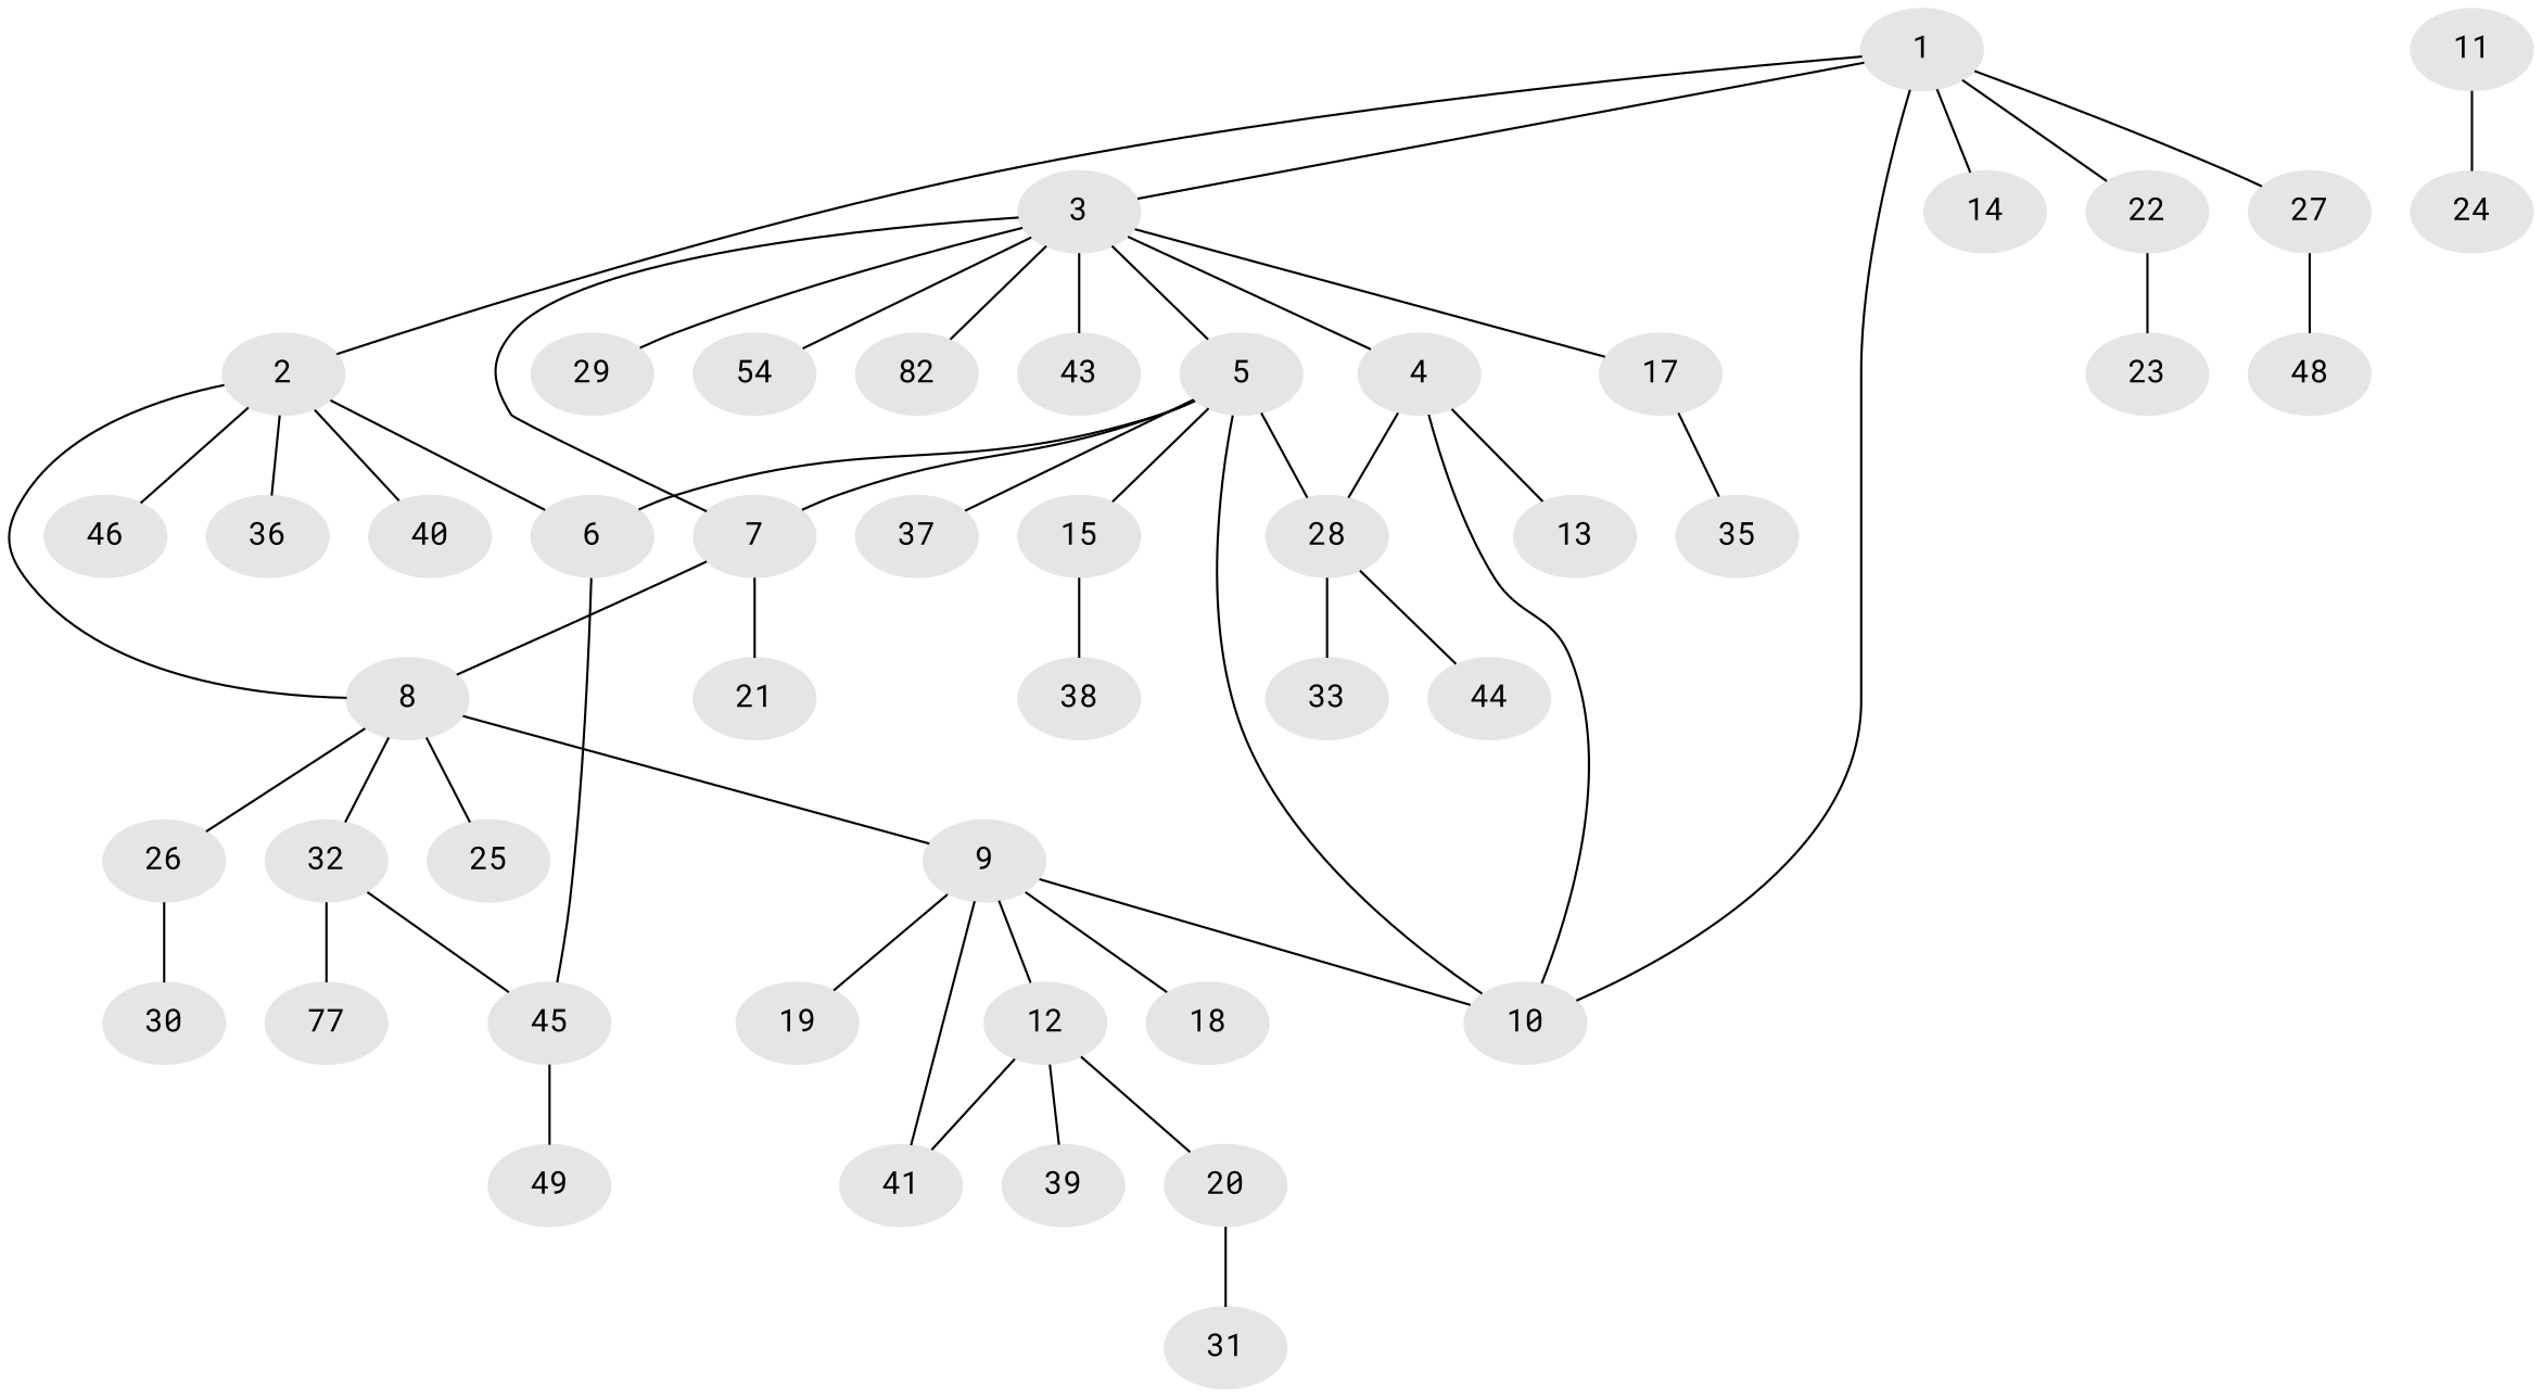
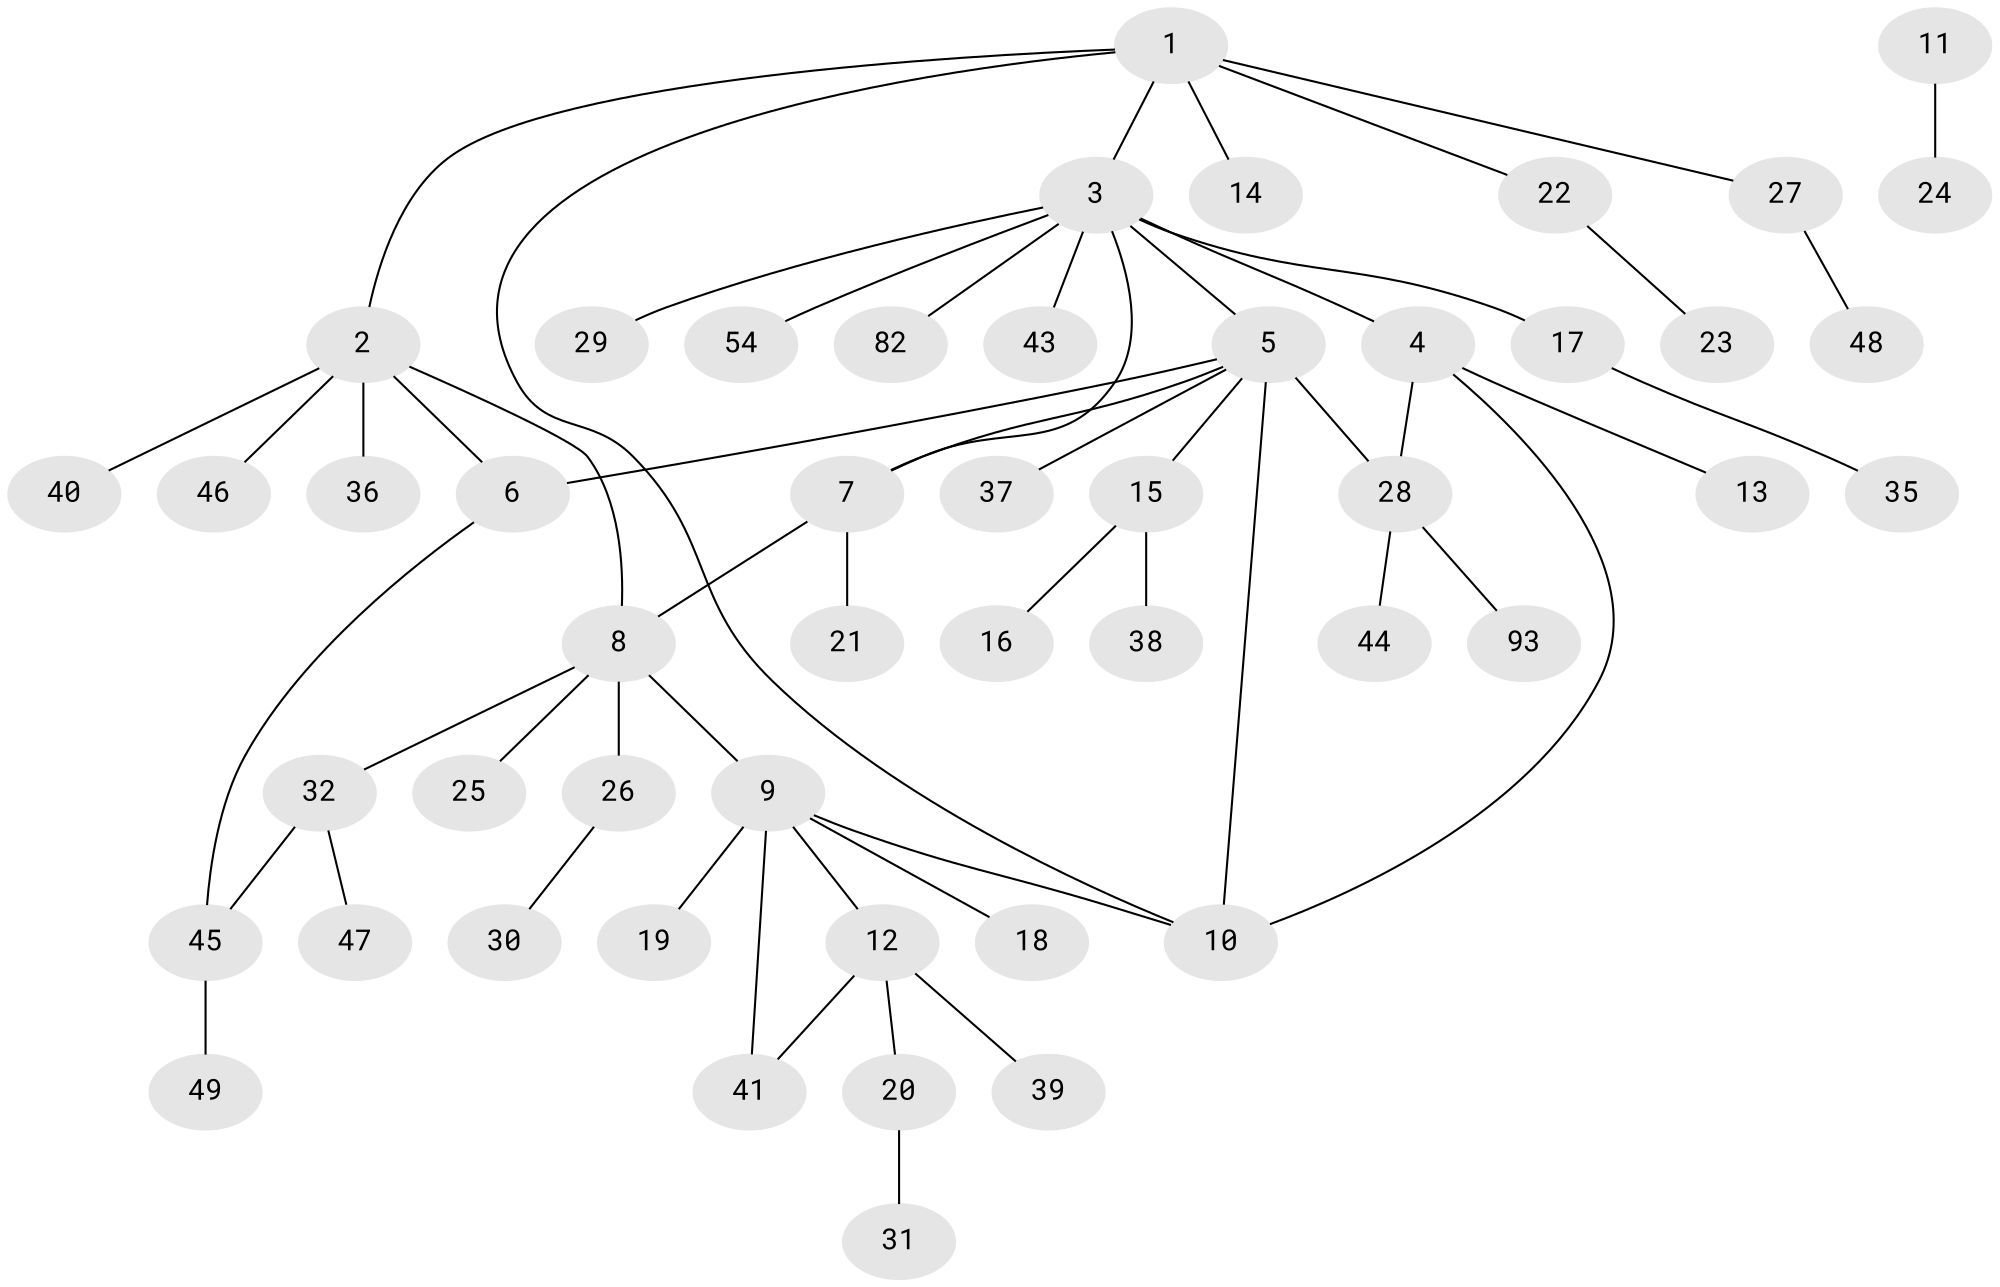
  graph {
    fontname="Roboto Mono"
    node [color=gray90 fontname="Roboto Mono" style=filled]
    edge [fontname="Roboto Mono"]
    1
    2
    3
    10
    14
    22
    27
    6
    8
    36
    40
    46
    4
    5
    7
    17
    29
    n18 [label=54]
    n19 [label=82]
    43
    23
    48
    45
    9
    25
    26
    32
    13
    28
    15
    37
    21
    35
-   33
+   33 [label=93]
    44
+   16
    38
    49
    12
    18
    19
    41
    30
-   47 [label=77]
+   47
    11
    24
    20
    39
    31
    1 -- 2
    1 -- 3
    1 -- 10
    1 -- 14
    1 -- 22
    1 -- 27
    2 -- 6
    2 -- 8
    2 -- 36
    2 -- 40
    2 -- 46
    3 -- 4
    3 -- 5
    3 -- 7
    3 -- 17
    3 -- 29
    3 -- n18
    3 -- n19
    3 -- 43
    22 -- 23
    27 -- 48
    6 -- 45
    8 -- 9
    8 -- 25
    8 -- 26
    8 -- 32
    4 -- 10
    4 -- 13
    4 -- 28
    5 -- 10
    5 -- 6
    5 -- 7
    5 -- 28
    5 -- 15
    5 -- 37
    7 -- 8
    7 -- 21
    17 -- 35
    45 -- 49
    9 -- 10
    9 -- 12
    9 -- 18
    9 -- 19
    9 -- 41
    26 -- 30
    32 -- 45
    32 -- 47
    28 -- 33
    28 -- 44
+   15 -- 16
    15 -- 38
    12 -- 41
    12 -- 20
    12 -- 39
    11 -- 24
    20 -- 31
  }
